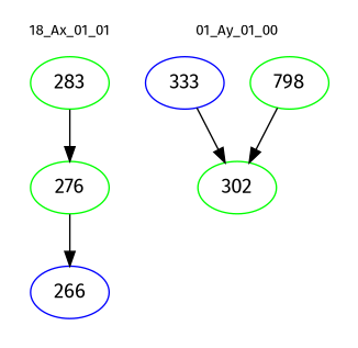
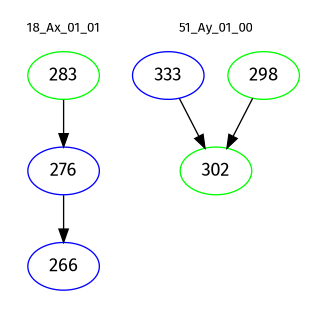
  digraph {
    fontname="Fira Sans"
    node [color=green fontname="Fira Sans"]
    edge [color=black fontname="Fira Sans"]
    n1 [label=283]
-   n2 [label=276]
+   n2 [color=blue label=276]
    n3 [color=blue label=266]
-   n4 [label=798]
+   n4 [label=298]
    n5 [label=302]
    n6 [color=blue label=333]
    subgraph cluster_1 {
      color=white
      fontsize=10
      label="18_Ax_01_01"
      n1
      n2
      n3
    }
    subgraph cluster_2 {
      color=white
      fontsize=10
-     label="01_Ay_01_00"
+     label="51_Ay_01_00"
      n4
      n5
      n6
    }
    n1 -> n2
    n2 -> n3
    n4 -> n5
    n6 -> n5
  }
